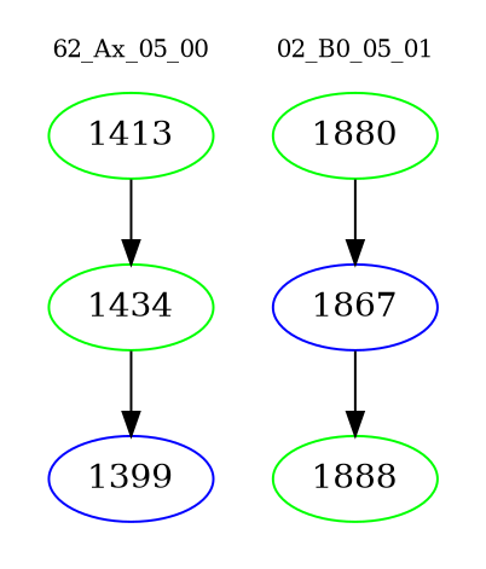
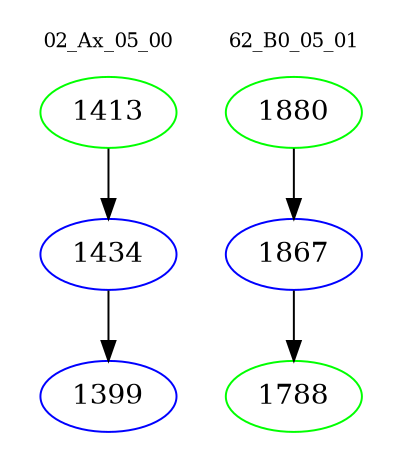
  digraph {
    node [color=green]
    edge [color=black]
    n1 [label=1413]
    n2 [color=blue label=1399]
-   n3 [label=1434]
+   n3 [color=blue label=1434]
    n4 [label=1880]
    n5 [color=blue label=1867]
-   n6 [label=1888]
+   n6 [label=1788]
    subgraph cluster_1 {
      color=white
      fontsize=10
-     label="62_Ax_05_00"
+     label="02_Ax_05_00"
      n1
      n2
      n3
    }
    subgraph cluster_2 {
      color=white
      fontsize=10
-     label="02_B0_05_01"
+     label="62_B0_05_01"
      n4
      n5
      n6
    }
    n1 -> n3
    n3 -> n2
    n4 -> n5
    n5 -> n6
  }
